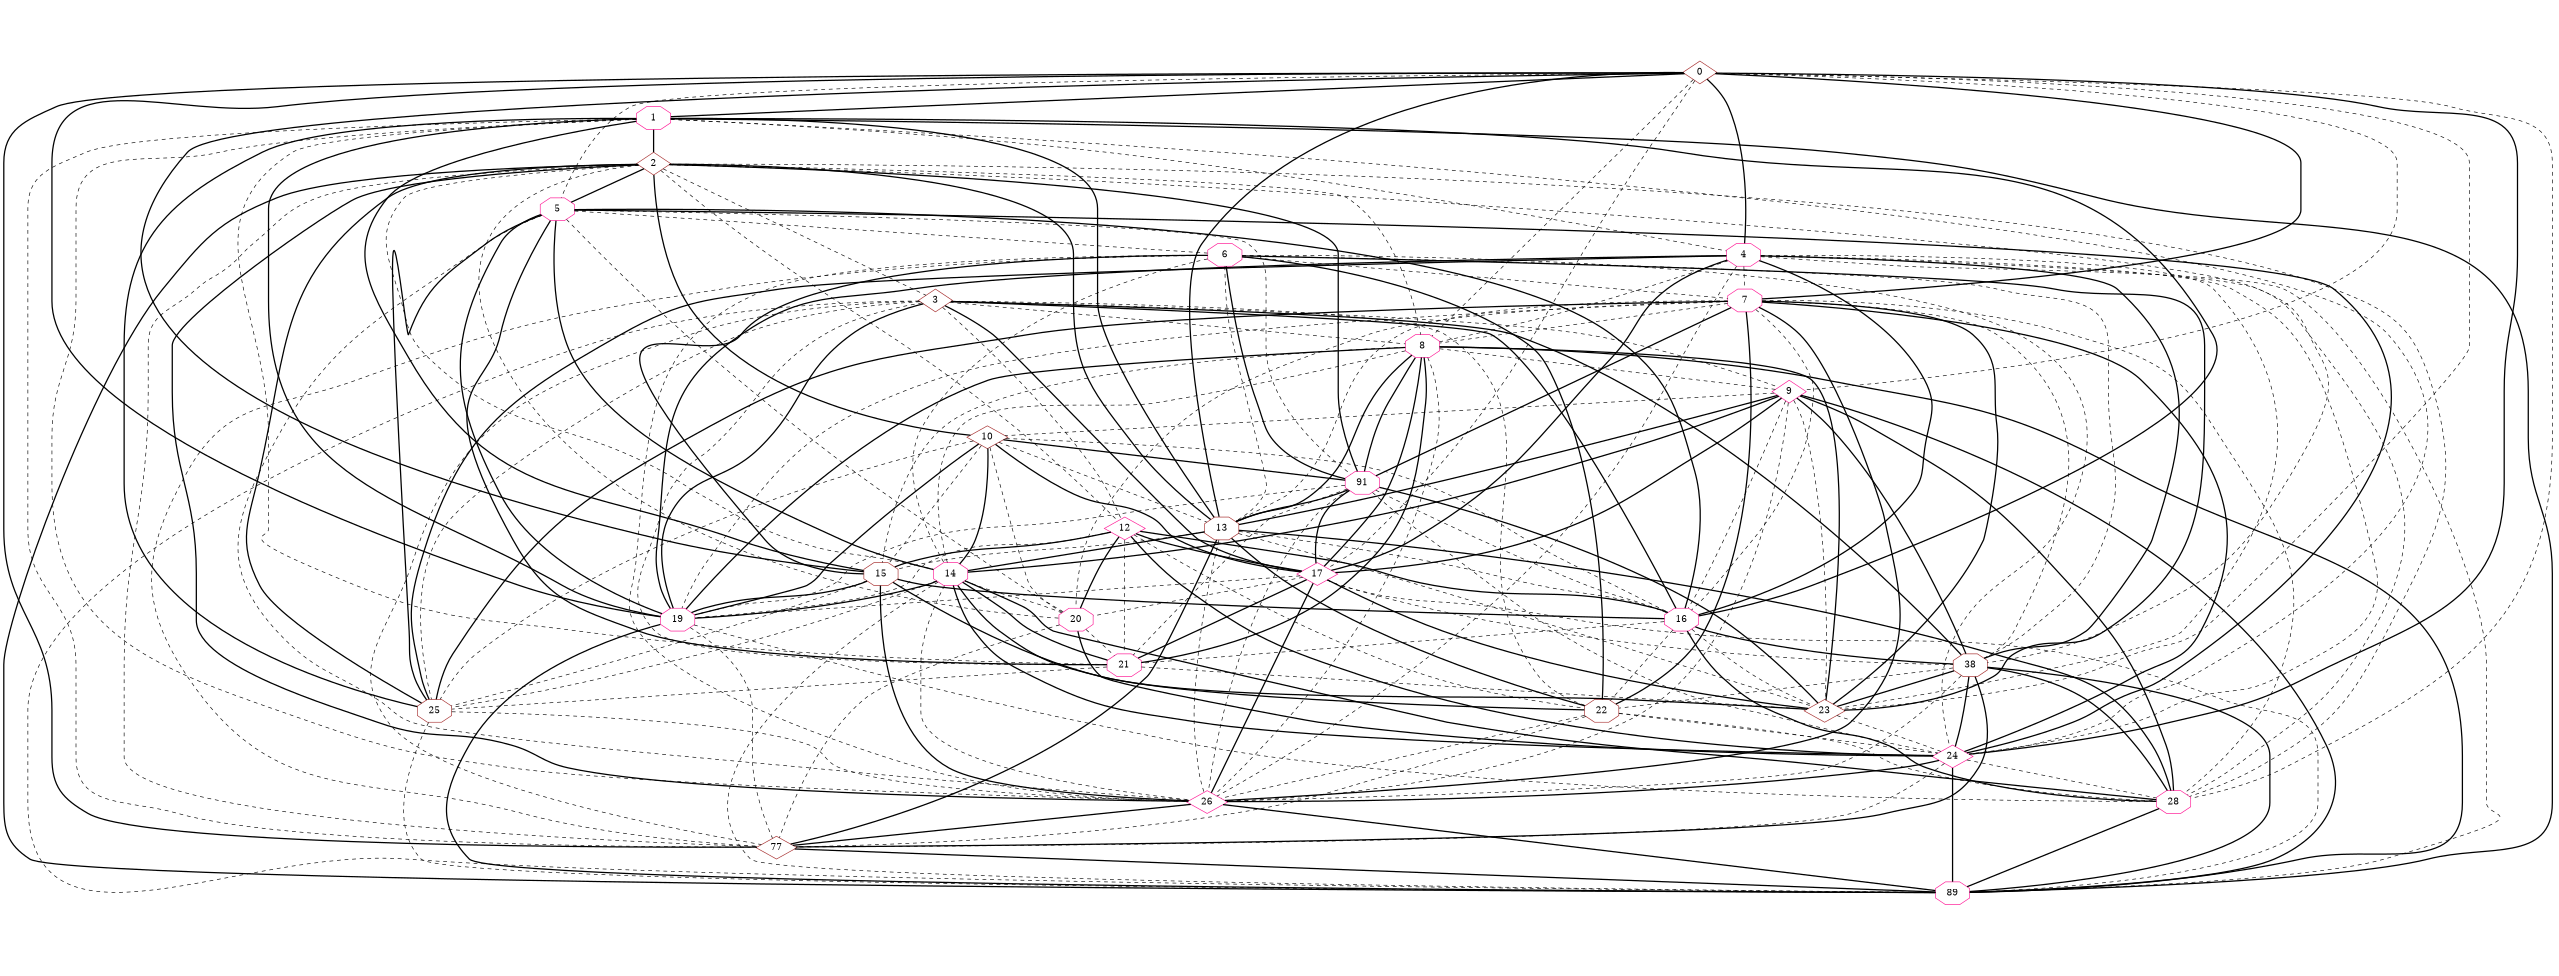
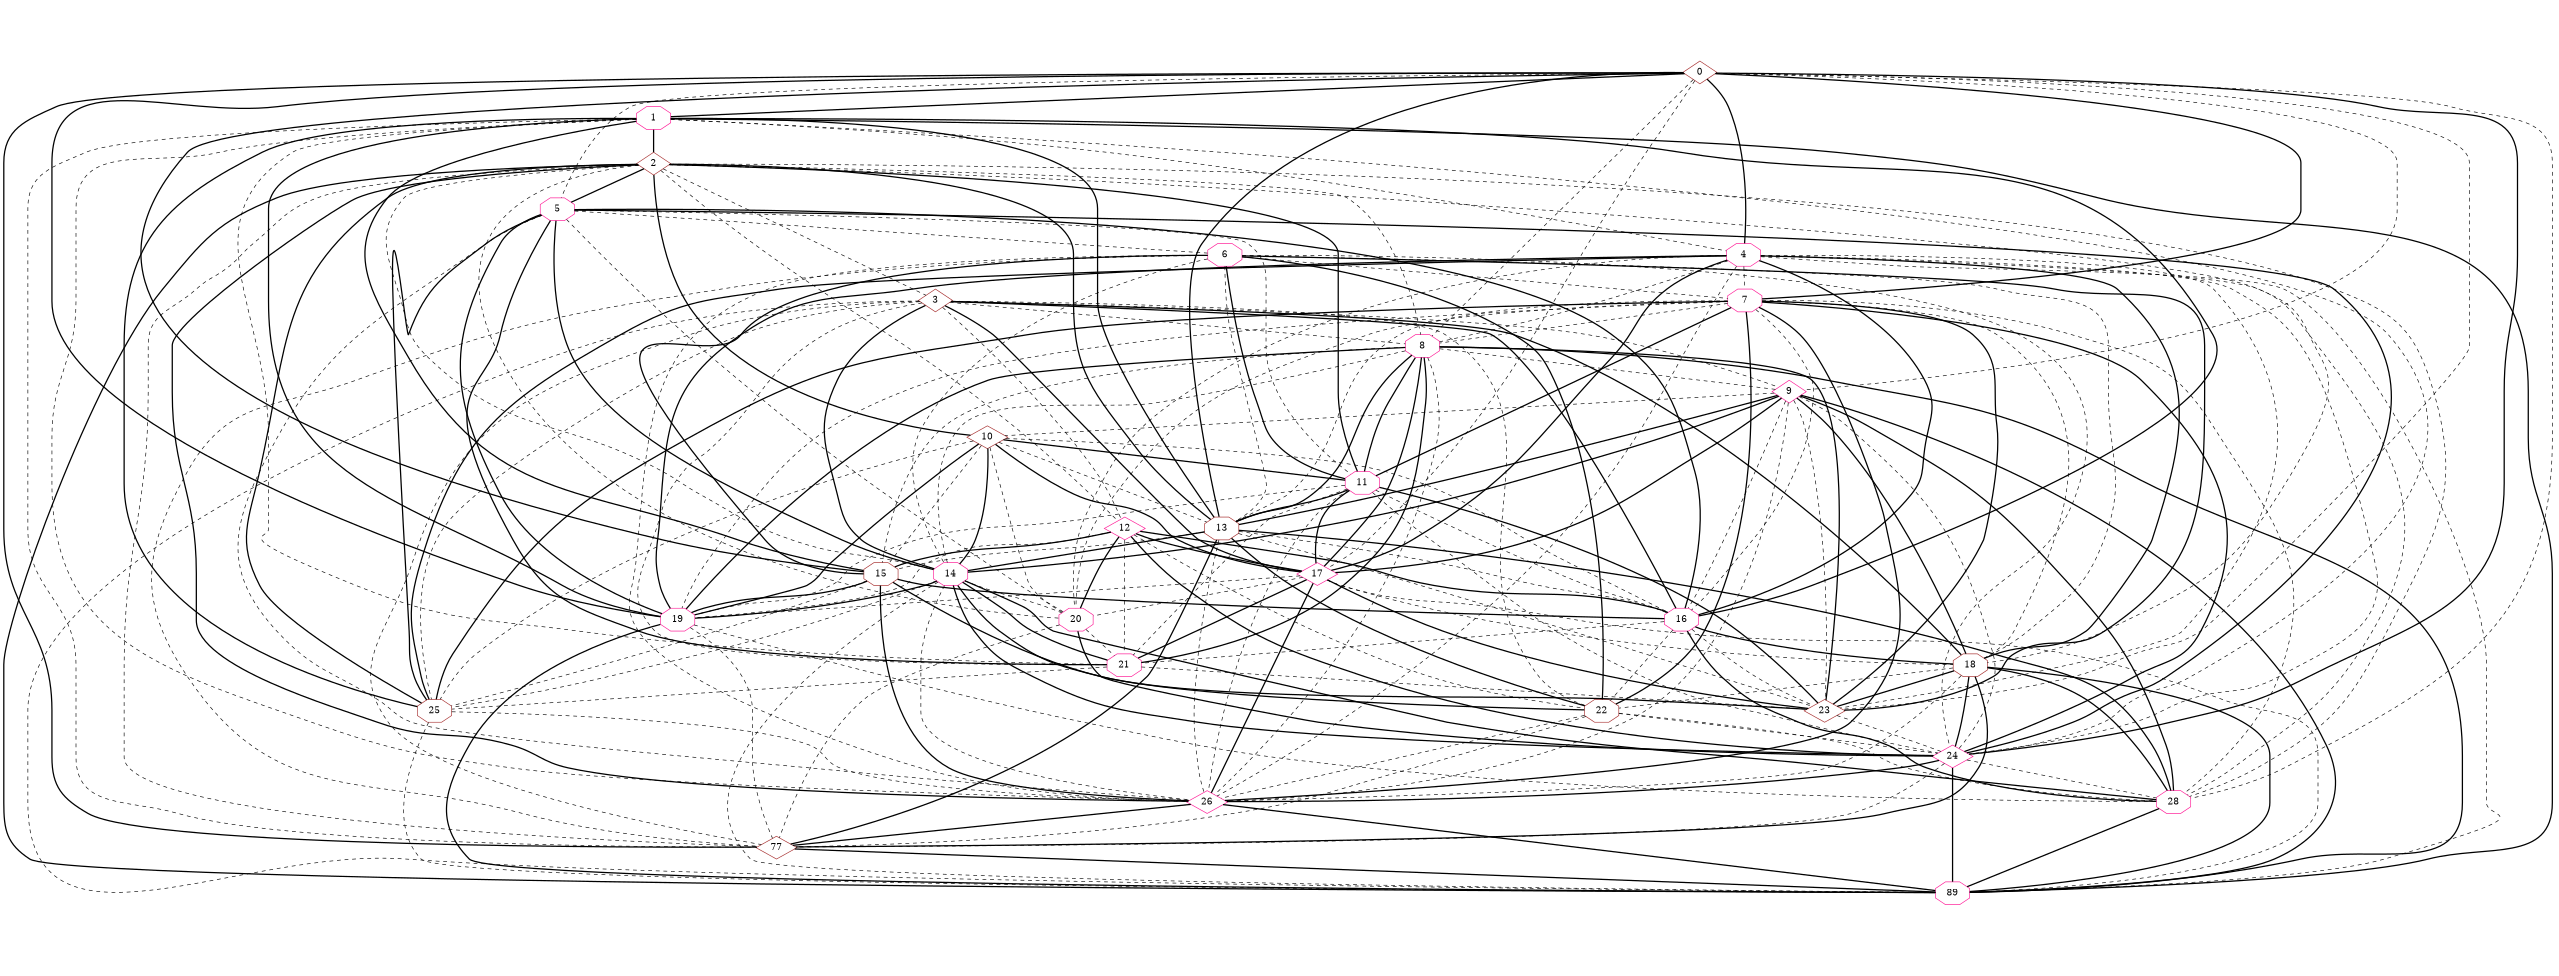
  graph {
    node [color=deeppink shape=octagon]
    edge [Label=7.98 style=dashed]
    0 [Label="0 (0.00)" color=brown shape=diamond]
    1 [Label="1 (0.00)"]
    4 [Label="4 (0.00)"]
    5 [Label="5 (0.00)"]
    7 [Label="7 (0.00)"]
    8 [Label="8 (0.00)"]
    9 [Label="9 (0.00)" shape=diamond]
    13 [Label="13 (0.00)" color=brown]
    15 [Label="15 (0.00)" color=brown]
    17 [Label="17 (0.00)" shape=diamond]
    19 [Label="19 (0.00)"]
    23 [Label="23 (0.00)" color=brown shape=diamond]
    24 [Label="24 (0.00)" shape=diamond]
    n14 [Label="27 (0.00)" color=brown label=77 shape=diamond]
    28 [Label="28 (0.00)"]
    2 [Label="2 (0.00)" color=brown shape=diamond]
    16 [Label="16 (0.00)"]
    21 [Label="21 (0.00)"]
    25 [Label="25 (0.00)" color=brown]
    26 [Label="26 (0.00)" shape=diamond]
    n21 [Label="29 (0.00)" label=89]
-   18 [Label="18 (0.00)" color=brown label=38]
+   18 [Label="18 (0.00)" color=brown]
    20 [Label="20 (0.00)"]
-   11 [Label="11 (0.00)" label=91]
+   11 [Label="11 (0.00)"]
    14 [Label="14 (0.00)"]
    6 [Label="6 (0.00)"]
    22 [Label="22 (0.00)" color=brown]
    10 [Label="10 (0.00)" color=brown shape=diamond]
    3 [Label="3 (0.00)" color=brown shape=diamond]
    12 [Label="12 (0.00)" shape=diamond]
    0 -- 1 [Label=8.40 style=bold]
    0 -- 4 [style=bold]
    0 -- 5 [Label=3.81]
    0 -- 7 [Label=7.35 style=bold]
    0 -- 8 [Label=4.95]
    0 -- 9 [Label=9.86]
    0 -- 13 [Label=1.13 style=bold]
    0 -- 15 [Label=1.33 style=bold]
    0 -- 17 [Label=8.82]
    0 -- 19 [Label=5.81 style=bold]
    0 -- 23 [Label=8.67]
    0 -- 24 [Label=9.40 style=bold]
    0 -- n14 [Label=6.34 style=bold]
    0 -- 28 [Label=8.11]
    1 -- 4 [Label=9.31]
    1 -- 13 [Label=0.47 style=bold]
    1 -- 15 [Label=8.12 style=bold]
    1 -- 19 [Label=9.59 style=bold]
    1 -- 24 [Label=0.15]
    1 -- n14 [Label=7.27]
    1 -- 2 [Label=3.11 style=bold]
    1 -- 16 [Label=2.67 style=bold]
    1 -- 21 [Label=9.59]
    1 -- 25 [Label=6.21 style=bold]
    1 -- 26 [Label=4.03]
    1 -- n21 [Label=4.92 style=bold]
    4 -- 7 [Label=3.79]
    4 -- 8 [Label=6.47]
    4 -- 17 [Label=5.87 style=bold]
    4 -- 19 [Label=5.22 style=bold]
    4 -- 23 [Label=3.99]
    4 -- 24 [Label=1.80]
    4 -- 28 [Label=2.04]
    4 -- 16 [Label=3.43 style=bold]
    4 -- 25 [Label=1.82 style=bold]
    4 -- 26 [Label=6.88]
    4 -- n21 [Label=6.81]
    4 -- 18 [Label=7.91 style=bold]
+   4 -- 20 [Label=2.50]
    5 -- 19 [Label=6.39 style=bold]
    5 -- 24 [Label=0.23 style=bold]
    5 -- 16 [Label=6.04 style=bold]
    5 -- 21 [Label=3.99 style=bold]
    5 -- 25 [Label=7.74 style=bold]
    5 -- 26 [Label=5.77]
    5 -- 20 [Label=5.81]
    5 -- 11 [Label=2.29]
    5 -- 14 [Label=0.73 style=bold]
    5 -- 6 [Label=0.96]
    7 -- 8 [Label=4.44]
    7 -- 13 [Label=6.42]
    7 -- 19 [Label=5.79]
    7 -- 23 [Label=2.34 style=bold]
    7 -- 24 [Label=7.57 style=bold]
    7 -- 28 [Label=0.99]
    7 -- 16 [Label=6.75]
    7 -- 25 [Label=8.32 style=bold]
    7 -- 26 [Label=2.52 style=bold]
    7 -- 18 [Label=1.90]
    7 -- 20 [Label=8.90]
    7 -- 11 [Label=6.39 style=bold]
    7 -- 22 [Label=4.52 style=bold]
    8 -- 9 [Label=1.68]
    8 -- 13 [Label=7.96 style=bold]
    8 -- 15 [Label=6.79]
    8 -- 17 [Label=8.71 style=bold]
    8 -- 19 [Label=4.07 style=bold]
    8 -- 23 [Label=9.07 style=bold]
    8 -- 21 [Label=7.91 style=bold]
    8 -- 26 [Label=4.77]
    8 -- n21 [Label=6.42 style=bold]
    8 -- 11 [Label=6.86 style=bold]
    8 -- 14 [Label=8.78]
    9 -- 13 [Label=1.29 style=bold]
    9 -- 17 [Label=0.39 style=bold]
    9 -- 23 [Label=5.39]
+   9 -- 24 [Label=8.29]
    9 -- 28 [Label=5.12 style=bold]
    9 -- 16 [Label=0.75]
    9 -- 26 [Label=6.25]
    9 -- n21 [Label=7.69 style=bold]
    9 -- 18 [Label=8.04 style=bold]
    9 -- 14 [Label=0.49 style=bold]
    9 -- 10 [Label=9.67]
    13 -- 15 [Label=5.31]
    13 -- 23 [Label=5.62]
    13 -- n14 [Label=8.57 style=bold]
    13 -- 28 [Label=4.88 style=bold]
    13 -- 16 [Label=1.89]
    13 -- 26 [Label=1.03]
    13 -- 14 [Label=2.65 style=bold]
    13 -- 22 [Label=5.84 style=bold]
    15 -- 19 [Label=9.06 style=bold]
    15 -- 23 [Label=0.58 style=bold]
    15 -- 16 [Label=5.64 style=bold]
    15 -- 25 [Label=6.93]
    15 -- 26 [Label=6.97 style=bold]
    17 -- 19 [Label=9.86]
    17 -- 23 [Label=4.34 style=bold]
    17 -- 21 [Label=7.96 style=bold]
    17 -- 26 [Label=3.65 style=bold]
    17 -- n21 [Label=7.72]
    17 -- 18 [Label=5.73]
    17 -- 20 [Label=3.29]
    19 -- n14 [Label=6.24]
    19 -- 28 [Label=9.71]
    19 -- n21 [Label=7.76 style=bold]
    23 -- 24 [Label=4.86]
    24 -- n14 [Label=4.98]
    24 -- 28 [Label=6.11]
    24 -- 26 [Label=2.26 style=bold]
    24 -- n21 [Label=6.45 style=bold]
    n14 -- n21 [Label=1.78 style=bold]
    28 -- n21 [Label=2.79 style=bold]
    2 -- 5 [Label=9.07 style=bold]
    2 -- 8 [Label=3.58]
    2 -- 13 [Label=3.20 style=bold]
    2 -- n14 [Label=2.44]
    2 -- 28 [Label=3.64]
    2 -- 25 [Label=5.93 style=bold]
    2 -- 26 [Label=4.44 style=bold]
    2 -- n21 [Label=0.70 style=bold]
    2 -- 18 [Label=9.06]
    2 -- 20 [Label=3.00]
    2 -- 11 [Label=6.47 style=bold]
    2 -- 14 [Label=4.36]
    2 -- 10 [Label=4.67 style=bold]
    2 -- 3 [Label=4.35]
    2 -- 12 [Label=4.46]
    16 -- 23 [Label=0.75]
    16 -- 28 [Label=6.04 style=bold]
    16 -- 21 [Label=7.80]
    16 -- 18 [Label=9.78 style=bold]
    16 -- 22 [Label=4.01]
    21 -- 23 [Label=6.01]
    21 -- 25 [Label=8.41]
    25 -- 26 [Label=4.38]
    25 -- n21 [Label=6.53]
    26 -- n14 [Label=7.60 style=bold]
    26 -- n21 [Label=1.88 style=bold]
    18 -- 23 [Label=1.98 style=bold]
    18 -- 24 [Label=7.19 style=bold]
    18 -- n14 [Label=7.23 style=bold]
    18 -- 28 [Label=5.59 style=bold]
    18 -- 26 [Label=6.50]
    18 -- n21 [Label=8.55 style=bold]
    18 -- 22 [Label=3.47]
    20 -- 24 [Label=3.75 style=bold]
    20 -- n14 [Label=0.40]
    20 -- 21 [Label=8.12]
    11 -- 13 [Label=1.71 style=bold]
    11 -- 17 [Label=9.89 style=bold]
    11 -- 19 [Label=4.62]
    11 -- 23 [Label=8.05 style=bold]
    11 -- 24 [Label=2.42]
    11 -- 16 [Label=3.67]
    11 -- 21 [Label=6.90]
    11 -- 26 [Label=0.06]
    14 -- 19 [Label=3.07 style=bold]
    14 -- 24 [Label=9.57 style=bold]
    14 -- 28 [style=bold]
    14 -- 21 [Label=0.18 style=bold]
    14 -- 25 [Label=5.69]
    14 -- 26 [Label=4.31]
    14 -- n21 [Label=7.57]
    14 -- 20 [Label=1.28]
    14 -- 22 [Label=1.14 style=bold]
    6 -- 7 [Label=1.55]
    6 -- 13 [Label=5.87]
    6 -- 15 [Label=0.67 style=bold]
    6 -- 23 [Label=2.57 style=bold]
    6 -- 24 [Label=9.79]
    6 -- n14 [Label=5.63]
    6 -- 26 [Label=7.54]
    6 -- 18 [Label=3.19]
    6 -- 11 [Label=1.52 style=bold]
    6 -- 14 [Label=1.31]
    6 -- 22 [Label=2.56 style=bold]
    22 -- 24 [Label=4.72]
    22 -- n14 [Label=3.50]
    22 -- 28 [Label=9.54]
    22 -- 26 [Label=1.79]
    10 -- 13 [Label=4.79]
    10 -- 15 [Label=9.78]
    10 -- 17 [Label=1.40 style=bold]
    10 -- 19 [Label=6.96 style=bold]
    10 -- 16 [Label=8.16]
    10 -- 25 [Label=8.73]
    10 -- 20 [Label=0.70]
    10 -- 11 [Label=2.28 style=bold]
    10 -- 14 [Label=8.02 style=bold]
    3 -- 8 [Label=8.76]
    3 -- 9 [Label=4.97]
    3 -- 17 [Label=7.74 style=bold]
-   3 -- 19 [Label=4.99 style=bold]
+   3 -- 14 [Label=4.99 style=bold]
    3 -- n14 [Label=3.18]
    3 -- 16 [Label=5.02 style=bold]
    3 -- 21 [Label=8.18]
    3 -- 25 [Label=0.77]
    3 -- n21 [Label=7.75]
    3 -- 18 [Label=5.88 style=bold]
    3 -- 22 [Label=0.76]
    3 -- 12 [Label=3.06]
    12 -- 15 [Label=7.40 style=bold]
    12 -- 17 [Label=9.69 style=bold]
    12 -- 19 [Label=3.52]
    12 -- 24 [Label=2.95 style=bold]
    12 -- 16 [Label=1.49 style=bold]
    12 -- 21 [Label=6.98]
    12 -- 20 [Label=1.89 style=bold]
    12 -- 22 [Label=1.13]
  }
